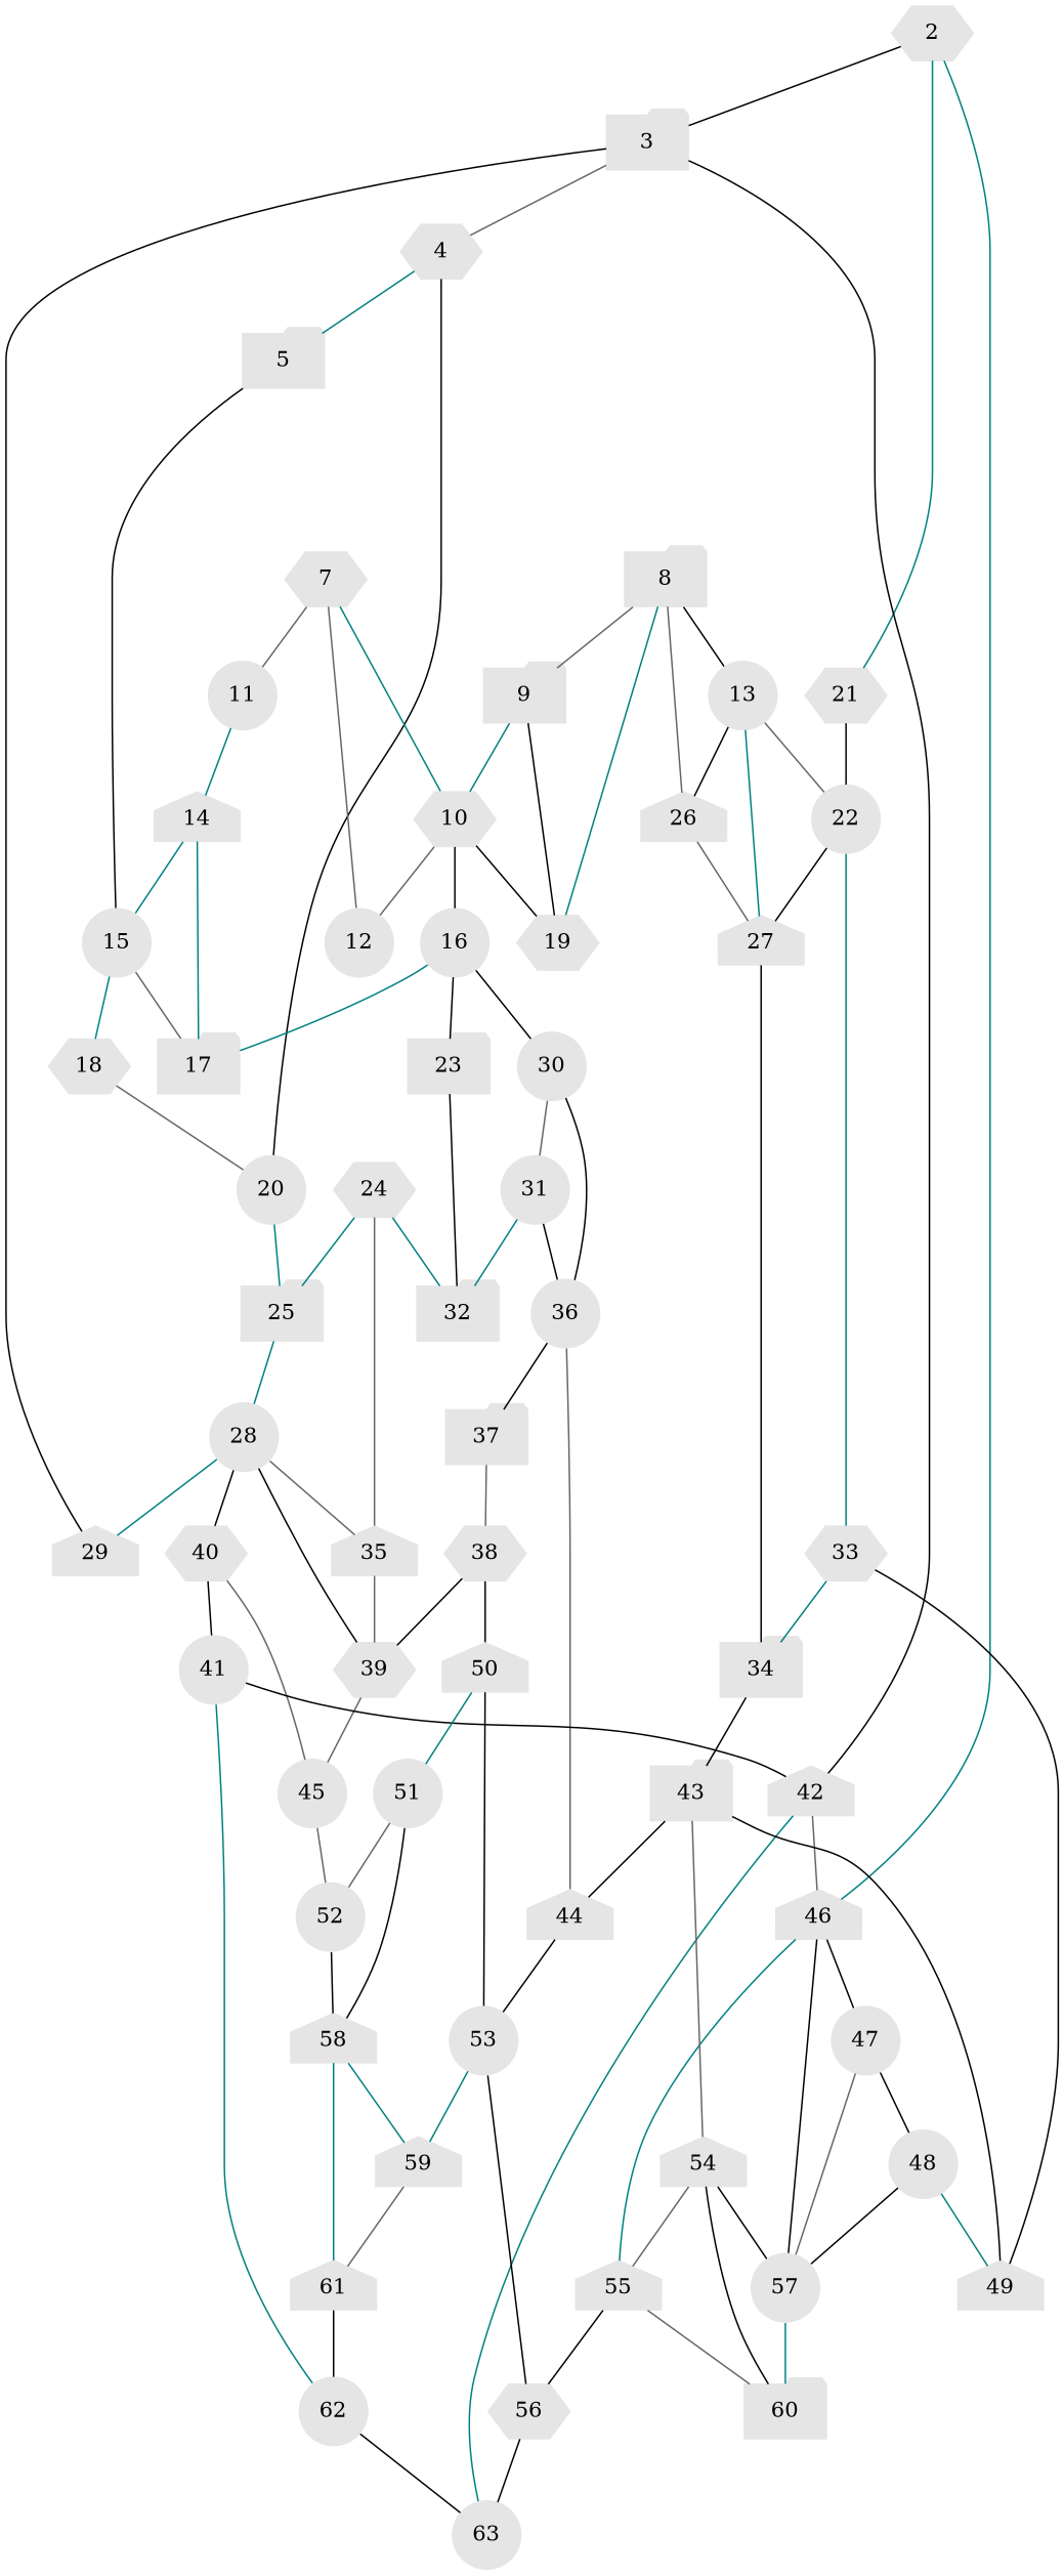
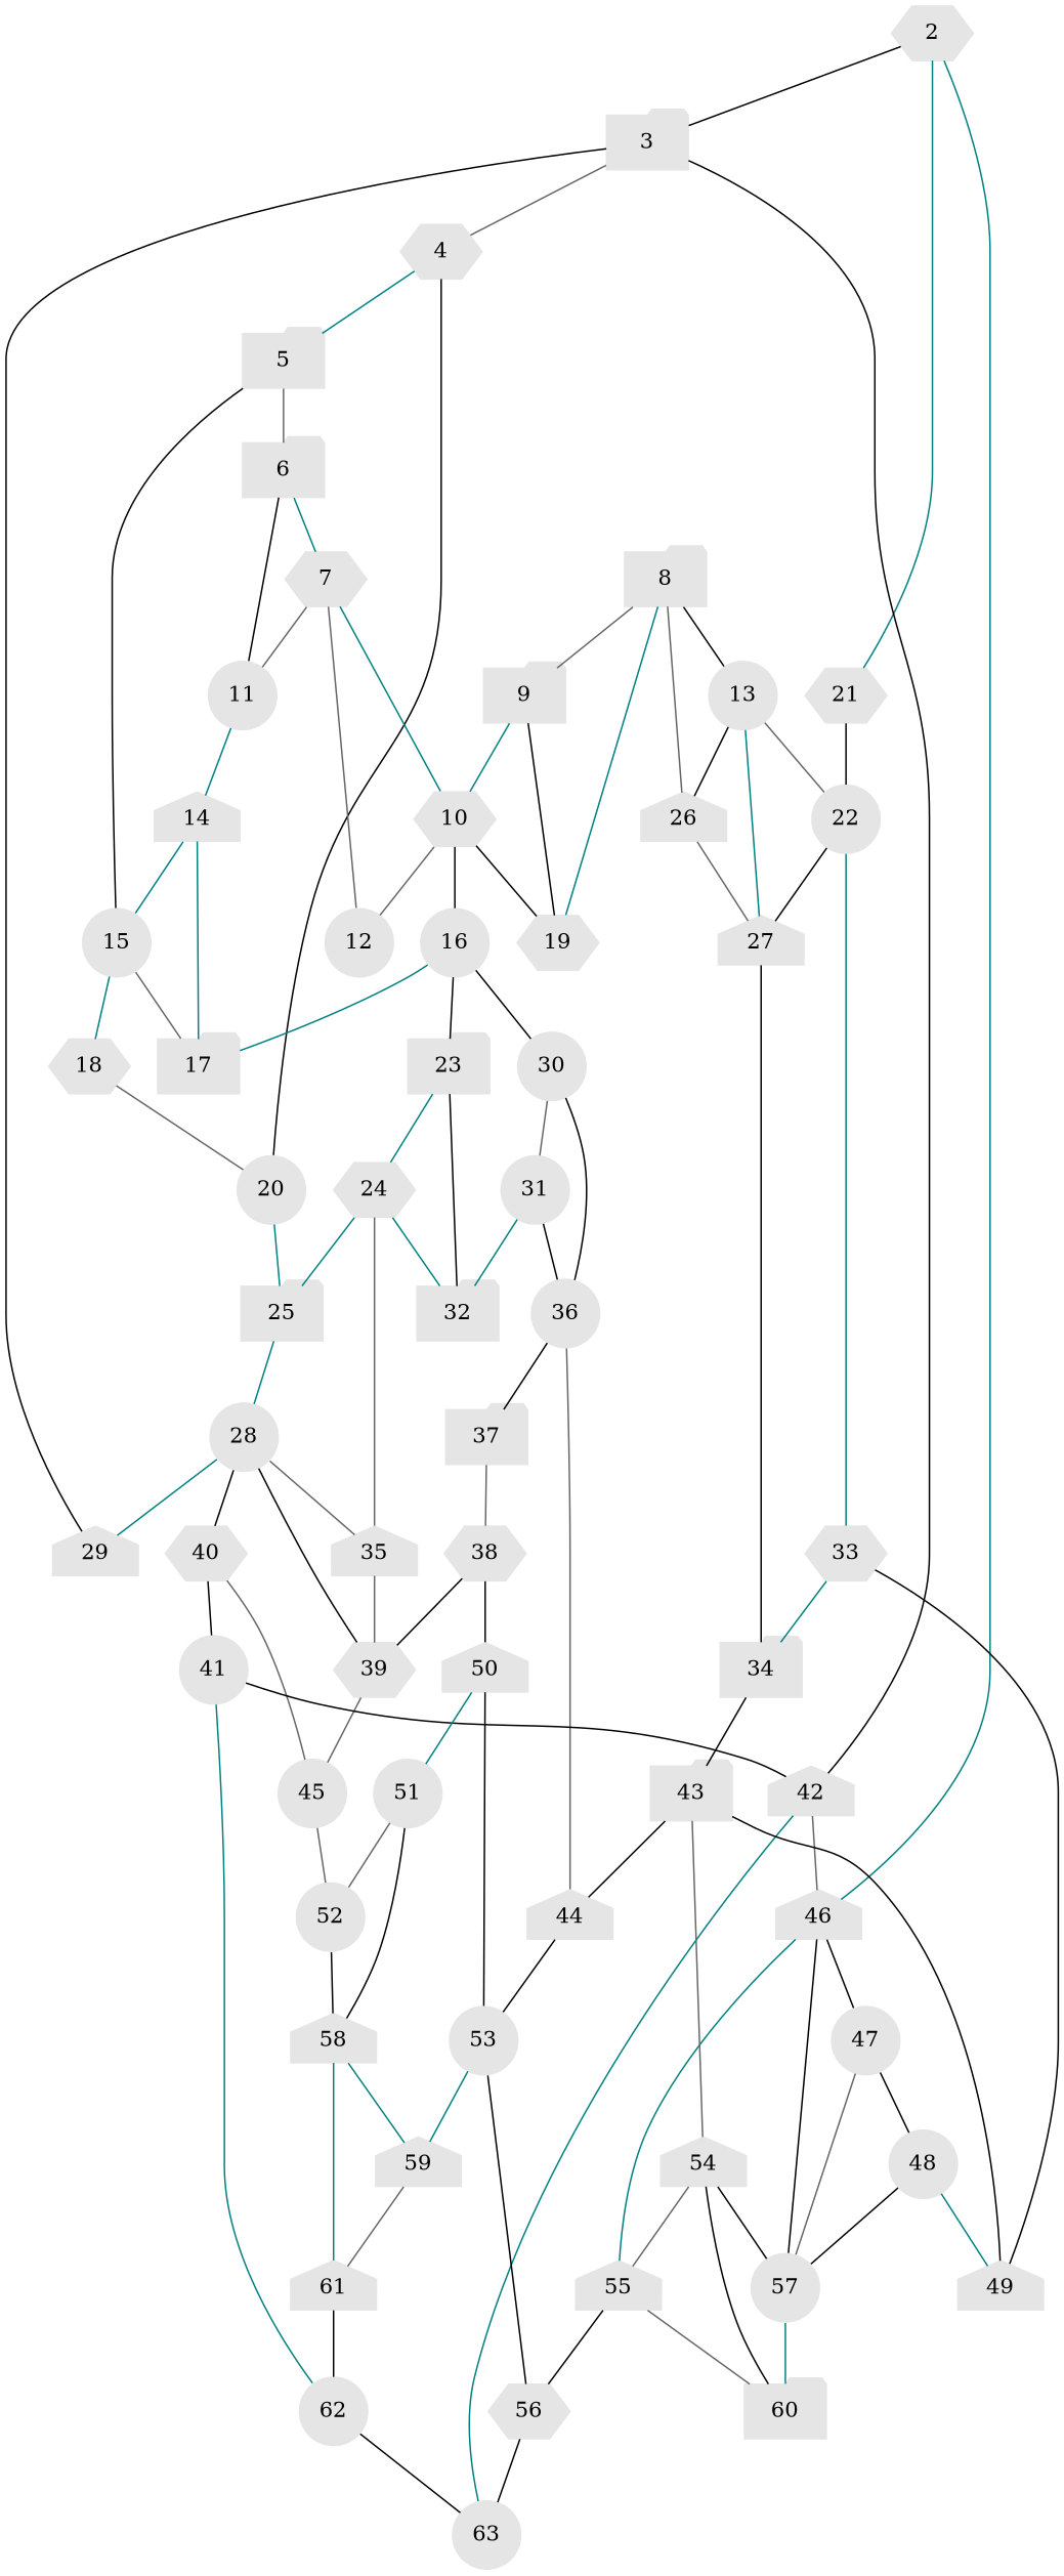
  graph {
    node [color=gray90 shape=circle style=filled]
    edge [color=black weight=1.0]
    2 [shape=hexagon]
    3 [shape=folder]
    21 [shape=hexagon]
    46 [shape=house]
    8 [shape=folder]
    13
    9 [shape=folder]
    19 [shape=hexagon]
    26 [shape=house]
    22
    27 [shape=house]
    4 [shape=hexagon]
    29 [shape=house]
    42 [shape=house]
    47
    55 [shape=house]
    57
    5 [shape=folder]
    20
    63
+   6 [shape=folder]
    15
    25 [shape=folder]
    7 [shape=hexagon]
    11
    17 [shape=folder]
    18 [shape=hexagon]
    10 [shape=hexagon]
    12
    14 [shape=house]
    16
    23 [shape=folder]
    30
    33 [shape=hexagon]
    34 [shape=folder]
    24 [shape=hexagon]
    32 [shape=folder]
    31
    36
    28
    49 [shape=house]
    35 [shape=house]
    39 [shape=hexagon]
    40 [shape=hexagon]
    43 [shape=folder]
    45
    41
    37 [shape=folder]
    44 [shape=house]
    54 [shape=house]
    38 [shape=hexagon]
    53
    50 [shape=house]
    51
    52
    62
    60 [shape=folder]
    56 [shape=hexagon]
    59 [shape=house]
    58 [shape=house]
    48
    61 [shape=house]
    2 -- 3
    2 -- 21 [color=teal]
    2 -- 46 [color=teal]
    3 -- 4 [color=gray40]
    3 -- 29
    3 -- 42
    21 -- 22 [weight=2.0]
    46 -- 47
    46 -- 55 [color=teal]
    46 -- 57
    8 -- 13 [weight=2.0]
    8 -- 9 [color=gray40]
    8 -- 19 [color=teal]
    8 -- 26 [color=gray40]
    13 -- 26
    13 -- 22 [color=gray40]
    13 -- 27 [color=teal]
    9 -- 19
    9 -- 10 [color=teal]
    26 -- 27 [color=gray40]
    22 -- 27
    22 -- 33 [color=teal weight=2.0]
    27 -- 34
    4 -- 5 [color=teal]
    4 -- 20
    42 -- 46 [color=gray40]
    42 -- 63 [color=teal]
    47 -- 57 [color=gray40]
    47 -- 48
    55 -- 60 [color=gray40]
    55 -- 56 [weight=2.0]
    57 -- 60 [color=teal weight=3.0]
+   5 -- 6 [color=gray40]
    5 -- 15
    20 -- 25 [color=teal]
+   6 -- 7 [color=teal]
+   6 -- 11
    15 -- 17 [color=gray40 weight=2.0]
    15 -- 18 [color=teal weight=2.0]
    25 -- 28 [color=teal]
    7 -- 11 [color=gray40]
    7 -- 10 [color=teal]
    7 -- 12 [color=gray40 weight=2.0]
    11 -- 14 [color=teal]
    18 -- 20 [color=gray40]
    10 -- 19
    10 -- 12 [color=gray40]
    10 -- 16 [weight=2.0]
    14 -- 15 [color=teal]
    14 -- 17 [color=teal]
    16 -- 17 [color=teal weight=2.0]
    16 -- 23
    16 -- 30
+   23 -- 24 [color=teal]
    23 -- 32
    30 -- 31 [color=gray40]
    30 -- 36
    33 -- 34 [color=teal]
    33 -- 49 [weight=2.0]
    34 -- 43
    24 -- 25 [color=teal weight=2.0]
    24 -- 32 [color=teal]
    24 -- 35 [color=gray40 weight=2.0]
    31 -- 32 [color=teal]
    31 -- 36
    36 -- 37 [weight=2.0]
    36 -- 44 [color=gray40 weight=2.0]
    28 -- 29 [color=teal weight=2.0]
    28 -- 35 [color=gray40]
    28 -- 39
    28 -- 40
    35 -- 39 [color=gray40]
    39 -- 45 [color=gray40]
    40 -- 45 [color=gray40]
    40 -- 41
    43 -- 49
    43 -- 44
    43 -- 54 [color=gray40]
    45 -- 52 [color=gray40]
    41 -- 42
    41 -- 62 [color=teal]
    37 -- 38 [color=gray40]
    44 -- 53
    54 -- 55 [color=gray40]
    54 -- 57
    54 -- 60
    38 -- 39
    38 -- 50
    53 -- 56 [weight=2.0]
    53 -- 59 [color=teal]
    50 -- 53
    50 -- 51 [color=teal]
    51 -- 52 [color=gray40]
    51 -- 58
    52 -- 58
    62 -- 63
    56 -- 63 [weight=2.0]
    59 -- 61 [color=gray40]
    58 -- 59 [color=teal]
    58 -- 61 [color=teal weight=2.0]
    48 -- 57
    48 -- 49 [color=teal weight=2.0]
    61 -- 62
  }
